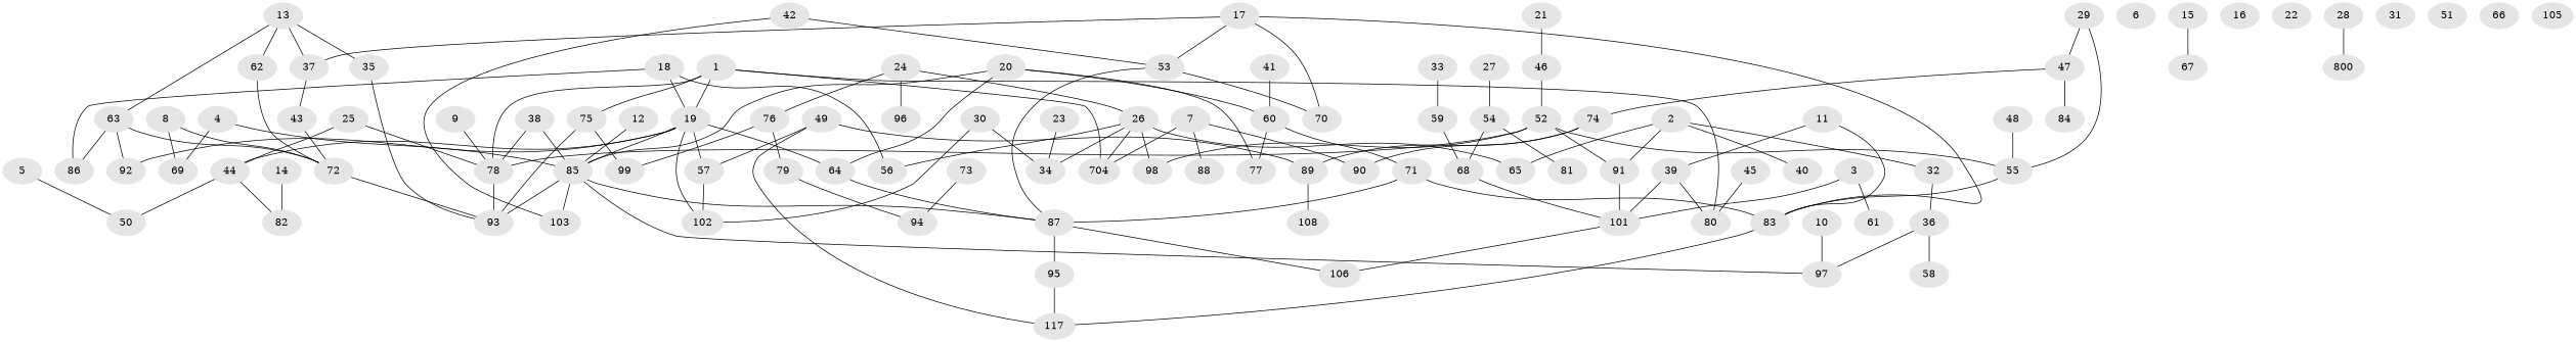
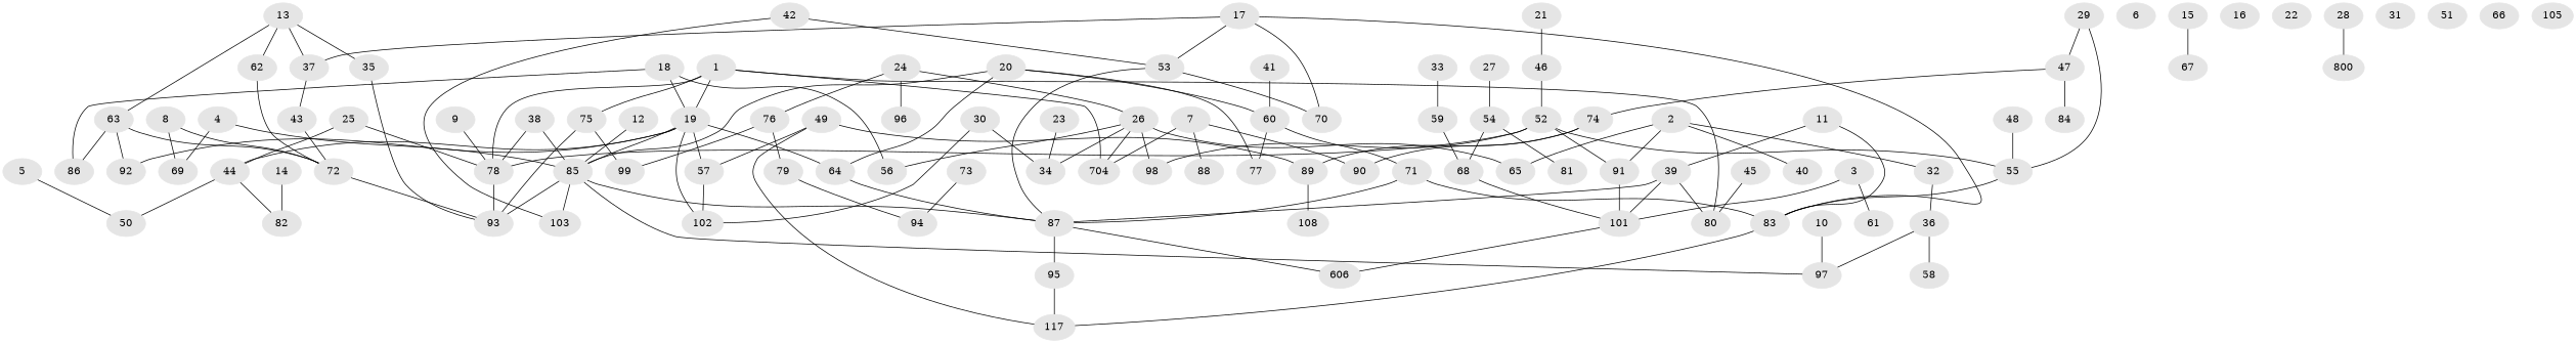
  graph {
    node [color=gray90 style=filled]
    1
    19
    75
    78
    80
    n6 [label=704]
    85
    44
    57
    64
    92
    102
    93
    99
    2
    32
    40
    65
    91
    36
    101
    3
    61
-   106
+   106 [label=606]
    4
    69
    97
    87
    103
    5
    50
    6
    7
    88
    90
    8
    72
    9
    10
    11
    39
    83
    n43 [label=117]
    12
    13
    35
    37
    62
    63
    43
    86
    14
    82
    15
    67
    16
    17
    53
    70
    18
    56
    20
    60
    77
    71
    21
    46
    52
    22
    23
    34
    24
    26
    76
    96
    98
    79
    25
    27
    54
    68
    81
    n83 [label=800]
    28
    29
    47
    55
    74
    84
    30
    31
    58
    33
    59
    38
    95
    41
    42
    45
    89
    48
    49
    108
    51
    66
    73
    94
    105
    1 -- 19
    1 -- 75
    1 -- 78
    1 -- 80
    1 -- n6
    19 -- 85
    19 -- 44
    19 -- 57
    19 -- 64
    19 -- 92
    19 -- 102
    75 -- 93
    75 -- 99
    78 -- 93
    85 -- 93
    85 -- 97
    85 -- 87
    85 -- 103
    44 -- 50
    44 -- 82
    57 -- 102
    64 -- 87
    2 -- 32
    2 -- 40
    2 -- 65
    2 -- 91
    32 -- 36
    91 -- 101
    36 -- 97
    36 -- 58
    101 -- 106
    3 -- 101
    3 -- 61
    4 -- 85
    4 -- 69
    87 -- 106
    87 -- 95
    5 -- 50
    7 -- n6
    7 -- 88
    7 -- 90
    8 -- 69
    8 -- 72
    72 -- 93
    9 -- 78
    10 -- 97
    11 -- 39
    11 -- 83
    39 -- 80
    39 -- 101
+   39 -- 87
    83 -- n43
    12 -- 85
    13 -- 35
    13 -- 37
    13 -- 62
    13 -- 63
    35 -- 93
    37 -- 43
    62 -- 72
    63 -- 92
    63 -- 72
    63 -- 86
    43 -- 72
    14 -- 82
    15 -- 67
    17 -- 83
    17 -- 37
    17 -- 53
    17 -- 70
    53 -- 87
    53 -- 70
    18 -- 19
    18 -- 86
    18 -- 56
    20 -- 85
    20 -- 64
    20 -- 60
    20 -- 77
    60 -- 77
    60 -- 71
    71 -- 87
    71 -- 83
    21 -- 46
    46 -- 52
    52 -- 78
    52 -- 91
    52 -- 98
    52 -- 55
    23 -- 34
    24 -- 26
    24 -- 76
    24 -- 96
    26 -- n6
    26 -- 65
    26 -- 56
    26 -- 34
    26 -- 98
    76 -- 99
    76 -- 79
    79 -- 94
    25 -- 78
    25 -- 44
    27 -- 54
    54 -- 68
    54 -- 81
    68 -- 101
    28 -- n83
    29 -- 47
    29 -- 55
    47 -- 74
    47 -- 84
    55 -- 83
    74 -- 90
    74 -- 89
    30 -- 102
    30 -- 34
    33 -- 59
    59 -- 68
    38 -- 78
    38 -- 85
    95 -- n43
    41 -- 60
    42 -- 103
    42 -- 53
    45 -- 80
    89 -- 108
    48 -- 55
    49 -- 57
    49 -- n43
    49 -- 89
    73 -- 94
  }
